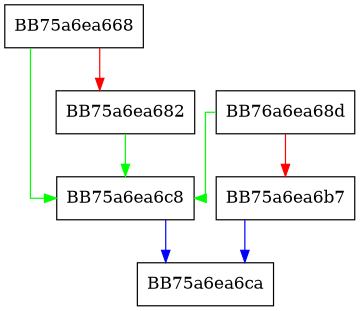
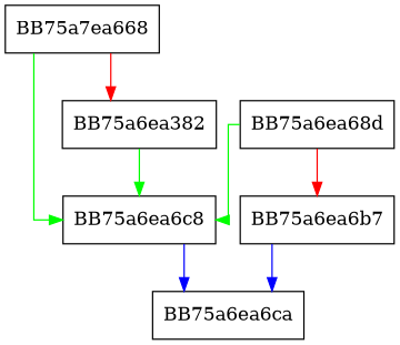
  digraph {
    splines=ortho
    node [shape=box]
    edge [color=green]
-   BB75a6ea668
+   BB75a6ea668 [label=BB75a7ea668]
    BB75a6ea6c8
-   BB75a6ea682
+   BB75a6ea682 [label=BB75a6ea382]
    BB75a6ea6ca
-   BB75a6ea68d [label=BB76a6ea68d]
+   BB75a6ea68d
    BB75a6ea6b7
    BB75a6ea668 -> BB75a6ea6c8
    BB75a6ea668 -> BB75a6ea682 [color=red]
    BB75a6ea6c8 -> BB75a6ea6ca [color=blue]
    BB75a6ea682 -> BB75a6ea6c8
    BB75a6ea68d -> BB75a6ea6c8
    BB75a6ea68d -> BB75a6ea6b7 [color=red]
    BB75a6ea6b7 -> BB75a6ea6ca [color=blue]
  }
